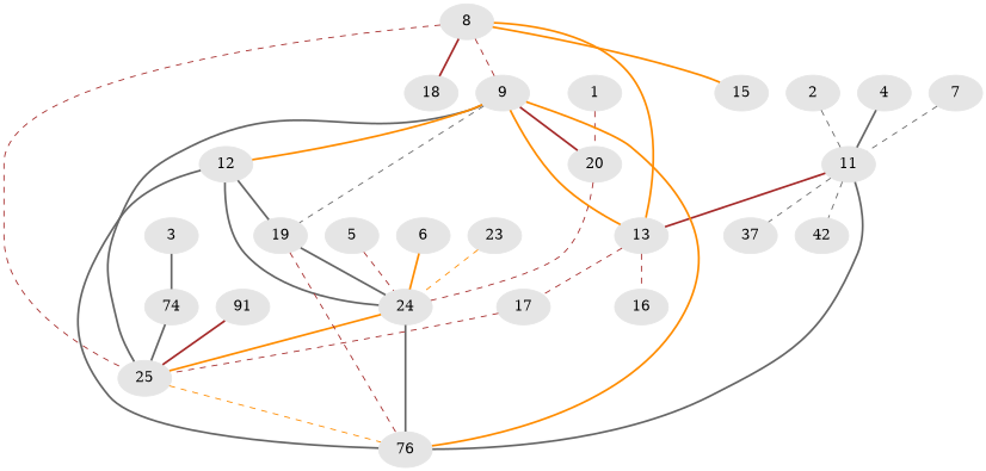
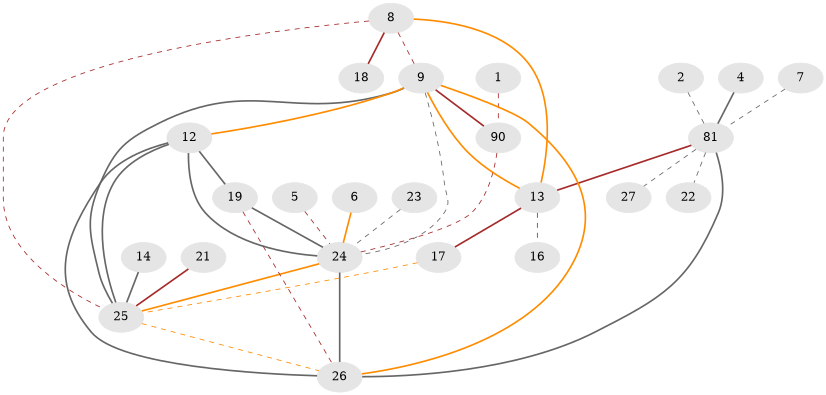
  graph {
    node [color=gray90 style=filled]
    edge [color=gray40 style=bold weight=1.0]
    1
-   20
+   20 [label=90]
    24
    2
-   11
+   11 [label=81]
    13
-   26 [label=76]
-   22 [label=42]
-   27 [label=37]
-   3
-   14 [label=74]
+   26
+   22
+   27
+   14
    25
    4
    5
    6
    7
    8
    9
-   15
    18
    12
    16
    17
    19
-   21 [label=91]
+   21
    23
    1 -- 20 [color=brown style=dashed]
    20 -- 24 [color=brown style=dashed]
    24 -- 26
    24 -- 25 [color=darkorange]
    2 -- 11 [style=dashed]
    11 -- 13 [color=brown]
    11 -- 26 [weight=2.0]
    11 -- 22 [style=dashed]
    11 -- 27 [style=dashed]
    13 -- 16 [color=brown style=dashed]
-   13 -- 17 [color=brown style=dashed]
-   3 -- 14
+   13 -- 17 [color=brown]
    14 -- 25
    25 -- 26 [color=darkorange style=dashed]
    4 -- 11
    5 -- 24 [color=brown style=dashed]
    6 -- 24 [color=darkorange]
    7 -- 11 [style=dashed]
    8 -- 13 [color=darkorange]
    8 -- 25 [color=brown style=dashed weight=2.0]
    8 -- 9 [color=brown style=dashed]
-   8 -- 15 [color=darkorange]
    8 -- 18 [color=brown]
    9 -- 20 [color=brown weight=2.0]
-   9 -- 19 [style=dashed]
+   9 -- 24 [style=dashed]
    9 -- 13 [color=darkorange]
    9 -- 26 [color=darkorange]
    9 -- 25 [weight=2.0]
    9 -- 12 [color=darkorange]
    12 -- 24
    12 -- 26
+   12 -- 25
    12 -- 19
-   17 -- 25 [color=brown style=dashed]
+   17 -- 25 [color=darkorange style=dashed]
    19 -- 24
    19 -- 26 [color=brown style=dashed]
    21 -- 25 [color=brown]
-   23 -- 24 [color=darkorange style=dashed]
+   23 -- 24 [style=dashed]
  }
